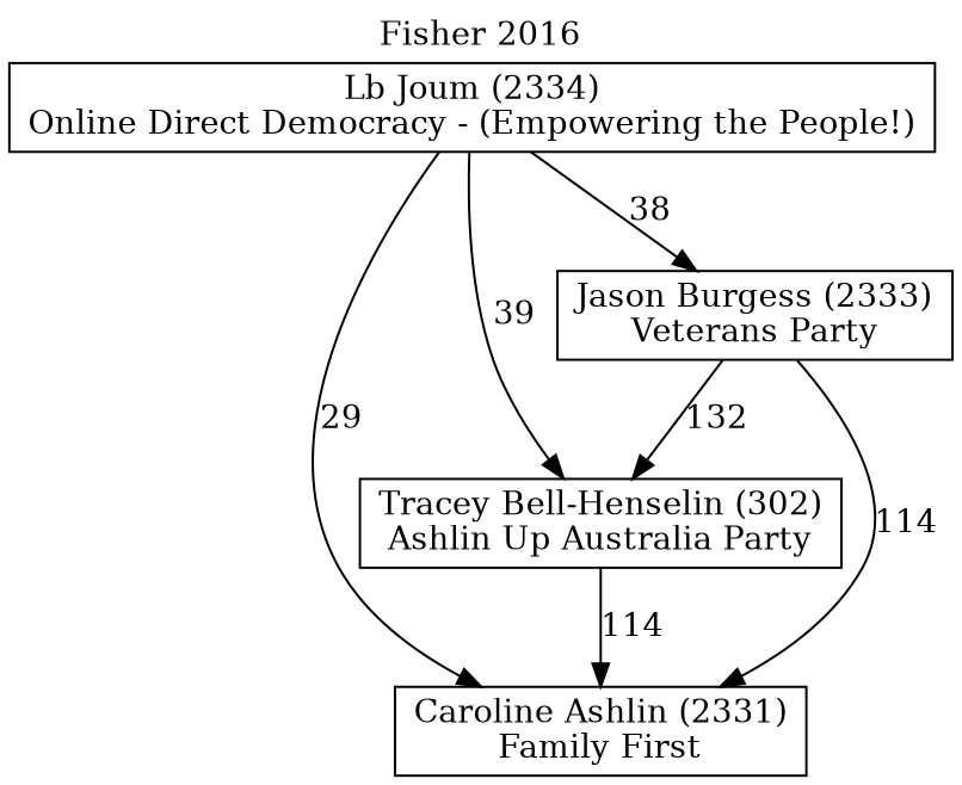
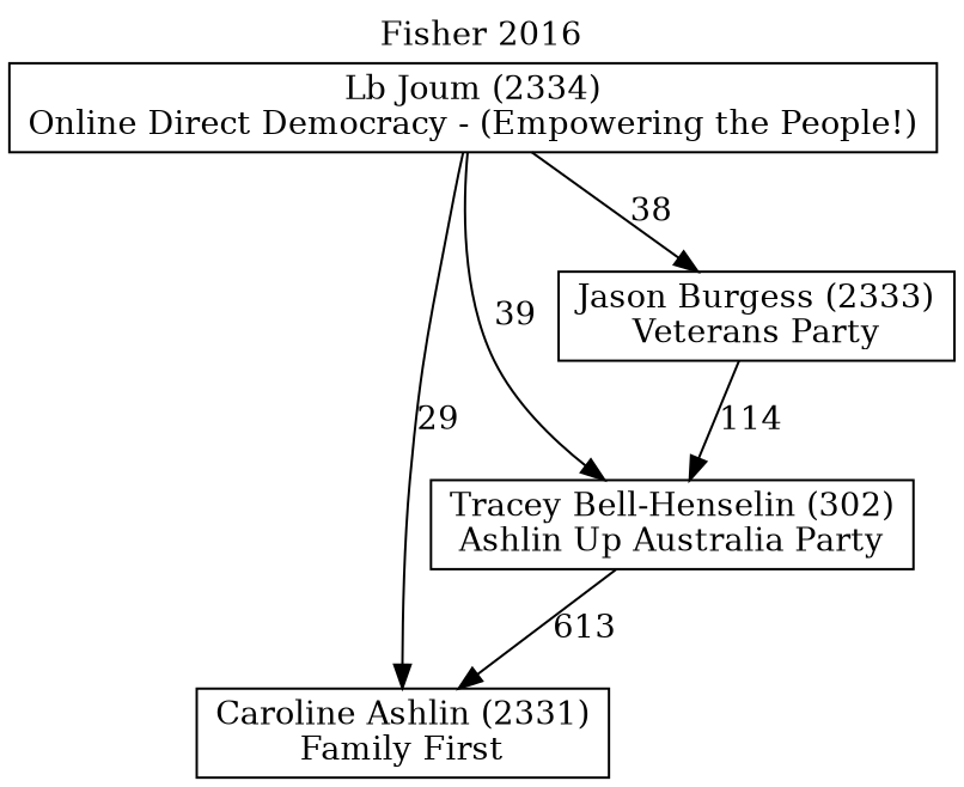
  digraph {
    label="Fisher 2016"
    labelloc=t
    mclimit=10
    node [shape=box]
    n1 [label="Caroline Ashlin (2331)\nFamily First"]
    n2 [label="Tracey Bell-Henselin (302)\nAshlin Up Australia Party"]
    n3 [label="Jason Burgess (2333)\nVeterans Party"]
    n4 [label="Lb Joum (2334)\nOnline Direct Democracy - (Empowering the People!)"]
-   n2 -> n1 [label=114]
-   n3 -> n1 [label=114]
-   n3 -> n2 [label=132]
+   n2 -> n1 [label=613]
+   n3 -> n2 [label=114]
    n4 -> n1 [label=29]
    n4 -> n2 [label=39]
    n4 -> n3 [label=38]
  }
